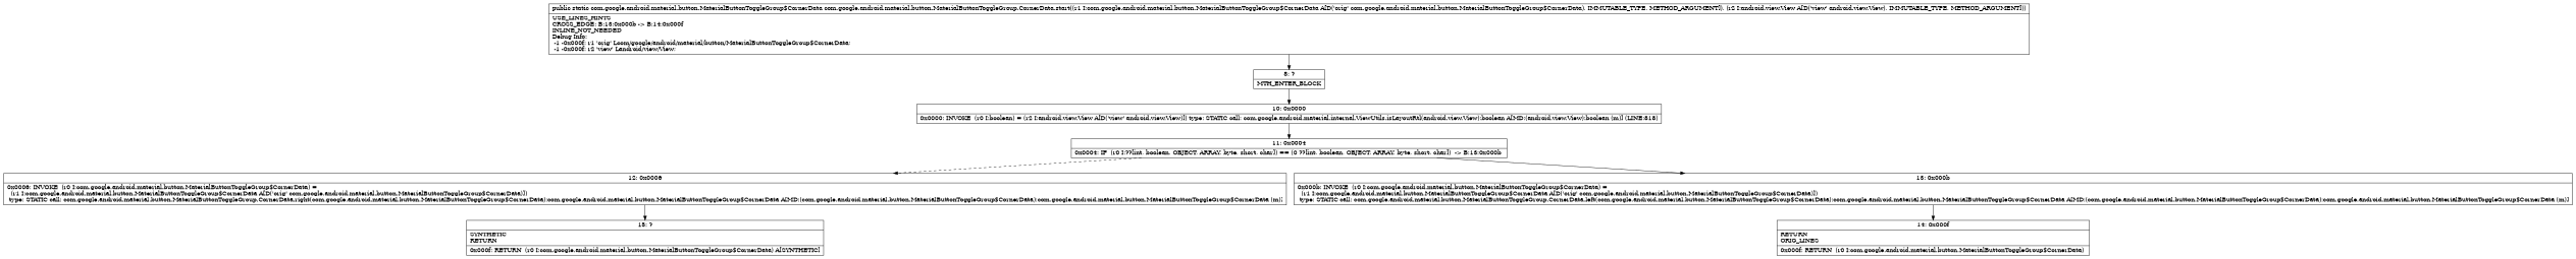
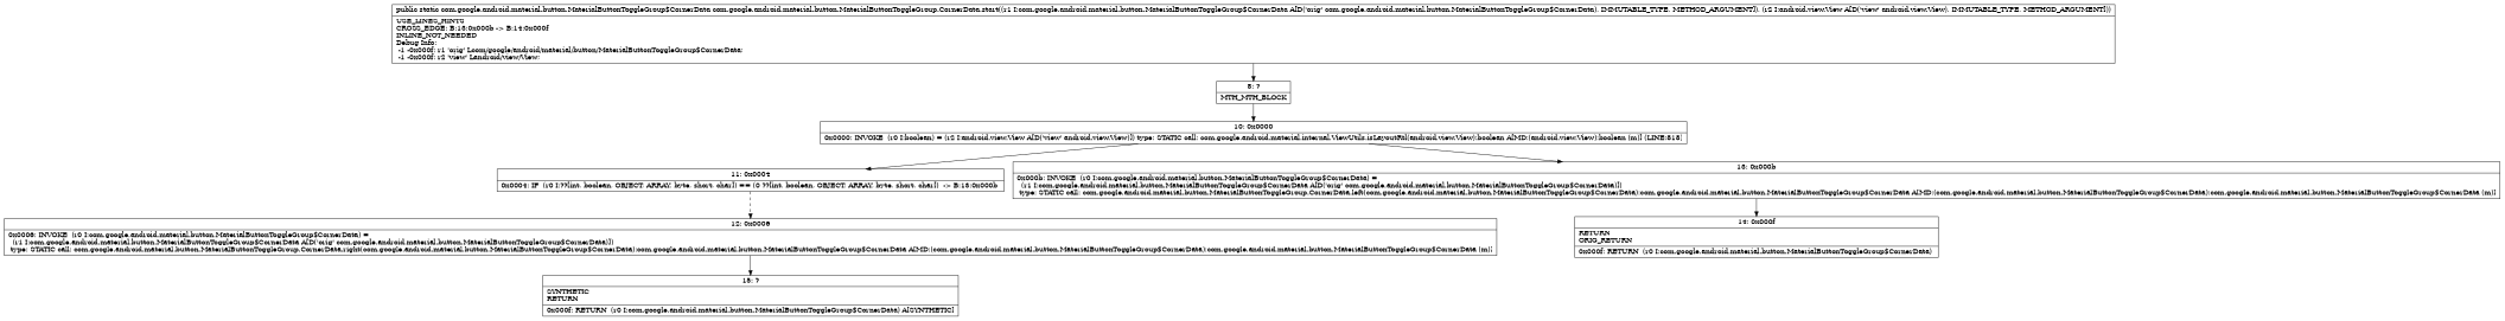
  digraph {
    node [shape=record]
-   n1 [label="{8\:\ ?|MTH_ENTER_BLOCK\l}"]
+   n1 [label="{8\:\ ?|MTH_MTH_BLOCK\l}"]
    n2 [label="{10\:\ 0x0000|0x0000: INVOKE  (r0 I:boolean) = (r2 I:android.view.View A[D('view' android.view.View)]) type: STATIC call: com.google.android.material.internal.ViewUtils.isLayoutRtl(android.view.View):boolean A[MD:(android.view.View):boolean (m)] (LINE:818)\l}"]
    n3 [label="{11\:\ 0x0004|0x0004: IF  (r0 I:??[int, boolean, OBJECT, ARRAY, byte, short, char]) == (0 ??[int, boolean, OBJECT, ARRAY, byte, short, char])  \-\> B:13:0x000b \l}"]
    n4 [label="{12\:\ 0x0006|0x0006: INVOKE  (r0 I:com.google.android.material.button.MaterialButtonToggleGroup$CornerData) = \l  (r1 I:com.google.android.material.button.MaterialButtonToggleGroup$CornerData A[D('orig' com.google.android.material.button.MaterialButtonToggleGroup$CornerData)])\l type: STATIC call: com.google.android.material.button.MaterialButtonToggleGroup.CornerData.right(com.google.android.material.button.MaterialButtonToggleGroup$CornerData):com.google.android.material.button.MaterialButtonToggleGroup$CornerData A[MD:(com.google.android.material.button.MaterialButtonToggleGroup$CornerData):com.google.android.material.button.MaterialButtonToggleGroup$CornerData (m)]\l}"]
    n5 [label="{13\:\ 0x000b|0x000b: INVOKE  (r0 I:com.google.android.material.button.MaterialButtonToggleGroup$CornerData) = \l  (r1 I:com.google.android.material.button.MaterialButtonToggleGroup$CornerData A[D('orig' com.google.android.material.button.MaterialButtonToggleGroup$CornerData)])\l type: STATIC call: com.google.android.material.button.MaterialButtonToggleGroup.CornerData.left(com.google.android.material.button.MaterialButtonToggleGroup$CornerData):com.google.android.material.button.MaterialButtonToggleGroup$CornerData A[MD:(com.google.android.material.button.MaterialButtonToggleGroup$CornerData):com.google.android.material.button.MaterialButtonToggleGroup$CornerData (m)]\l}"]
    n6 [label="{15\:\ ?|SYNTHETIC\lRETURN\l|0x000f: RETURN  (r0 I:com.google.android.material.button.MaterialButtonToggleGroup$CornerData) A[SYNTHETIC]\l}"]
-   n7 [label="{14\:\ 0x000f|RETURN\lORIG_LINES\l|0x000f: RETURN  (r0 I:com.google.android.material.button.MaterialButtonToggleGroup$CornerData) \l}"]
+   n7 [label="{14\:\ 0x000f|RETURN\lORIG_RETURN\l|0x000f: RETURN  (r0 I:com.google.android.material.button.MaterialButtonToggleGroup$CornerData) \l}"]
    n8 [label="{public static com.google.android.material.button.MaterialButtonToggleGroup$CornerData com.google.android.material.button.MaterialButtonToggleGroup.CornerData.start((r1 I:com.google.android.material.button.MaterialButtonToggleGroup$CornerData A[D('orig' com.google.android.material.button.MaterialButtonToggleGroup$CornerData), IMMUTABLE_TYPE, METHOD_ARGUMENT]), (r2 I:android.view.View A[D('view' android.view.View), IMMUTABLE_TYPE, METHOD_ARGUMENT]))  | USE_LINES_HINTS\lCROSS_EDGE: B:13:0x000b \-\> B:14:0x000f\lINLINE_NOT_NEEDED\lDebug Info:\l  \-1 \-0x000f: r1 'orig' Lcom\/google\/android\/material\/button\/MaterialButtonToggleGroup$CornerData;\l  \-1 \-0x000f: r2 'view' Landroid\/view\/View;\l}"]
    n1 -> n2
    n2 -> n3
    n3 -> n4 [style=dashed]
-   n3 -> n5
+   n2 -> n5
    n4 -> n6
    n5 -> n7
    n8 -> n1
  }
